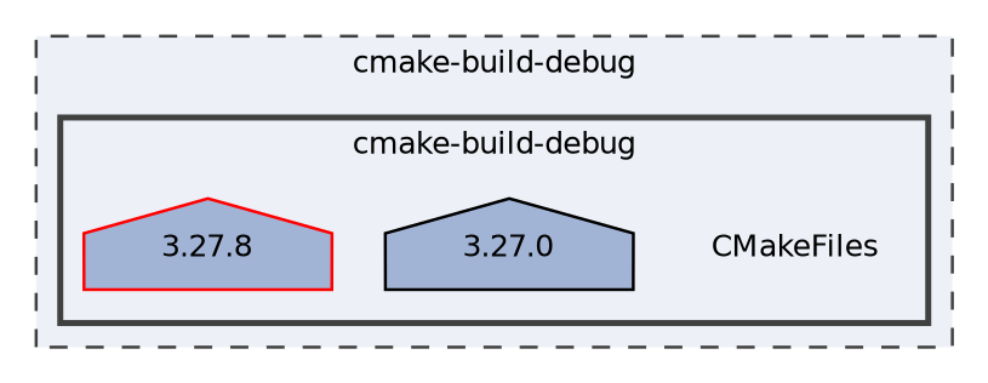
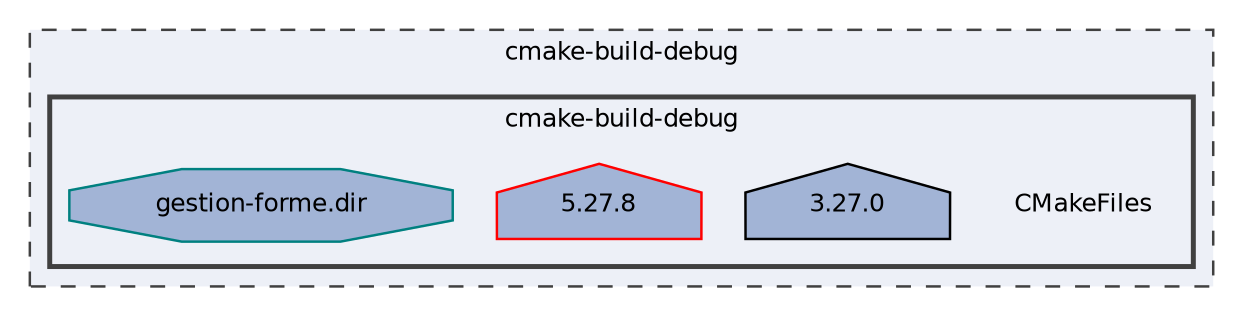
  digraph {
    compound=true
    node [fontname=Helvetica fontsize=10 shape=house color=red fillcolor="#a2b4d6" style=filled]
    n1 [height=0.2 label=CMakeFiles shape=plaintext width=0.4 fillcolor="" style=""]
    n2 [color=black height=0.2 label="3.27.0" width=0.4]
-   n3 [height=0.2 label="3.27.8" width=0.4]
+   n3 [height=0.2 label="5.27.8" width=0.4]
+   n4 [color=teal height=0.2 label="gestion-forme.dir" shape=octagon width=0.4]
    subgraph cluster_1 {
      bgcolor="#edf0f7"
      fontname=Helvetica
      fontsize=10
      label="cmake-build-debug"
      pencolor=grey25
      style="filled,dashed"
      subgraph cluster_2 {
        bgcolor="#edf0f7"
        fontname=Helvetica
        fontsize=10
        pencolor=grey25
        style="filled,bold"
        n1
        n2
        n3
+       n4
      }
    }
  }
